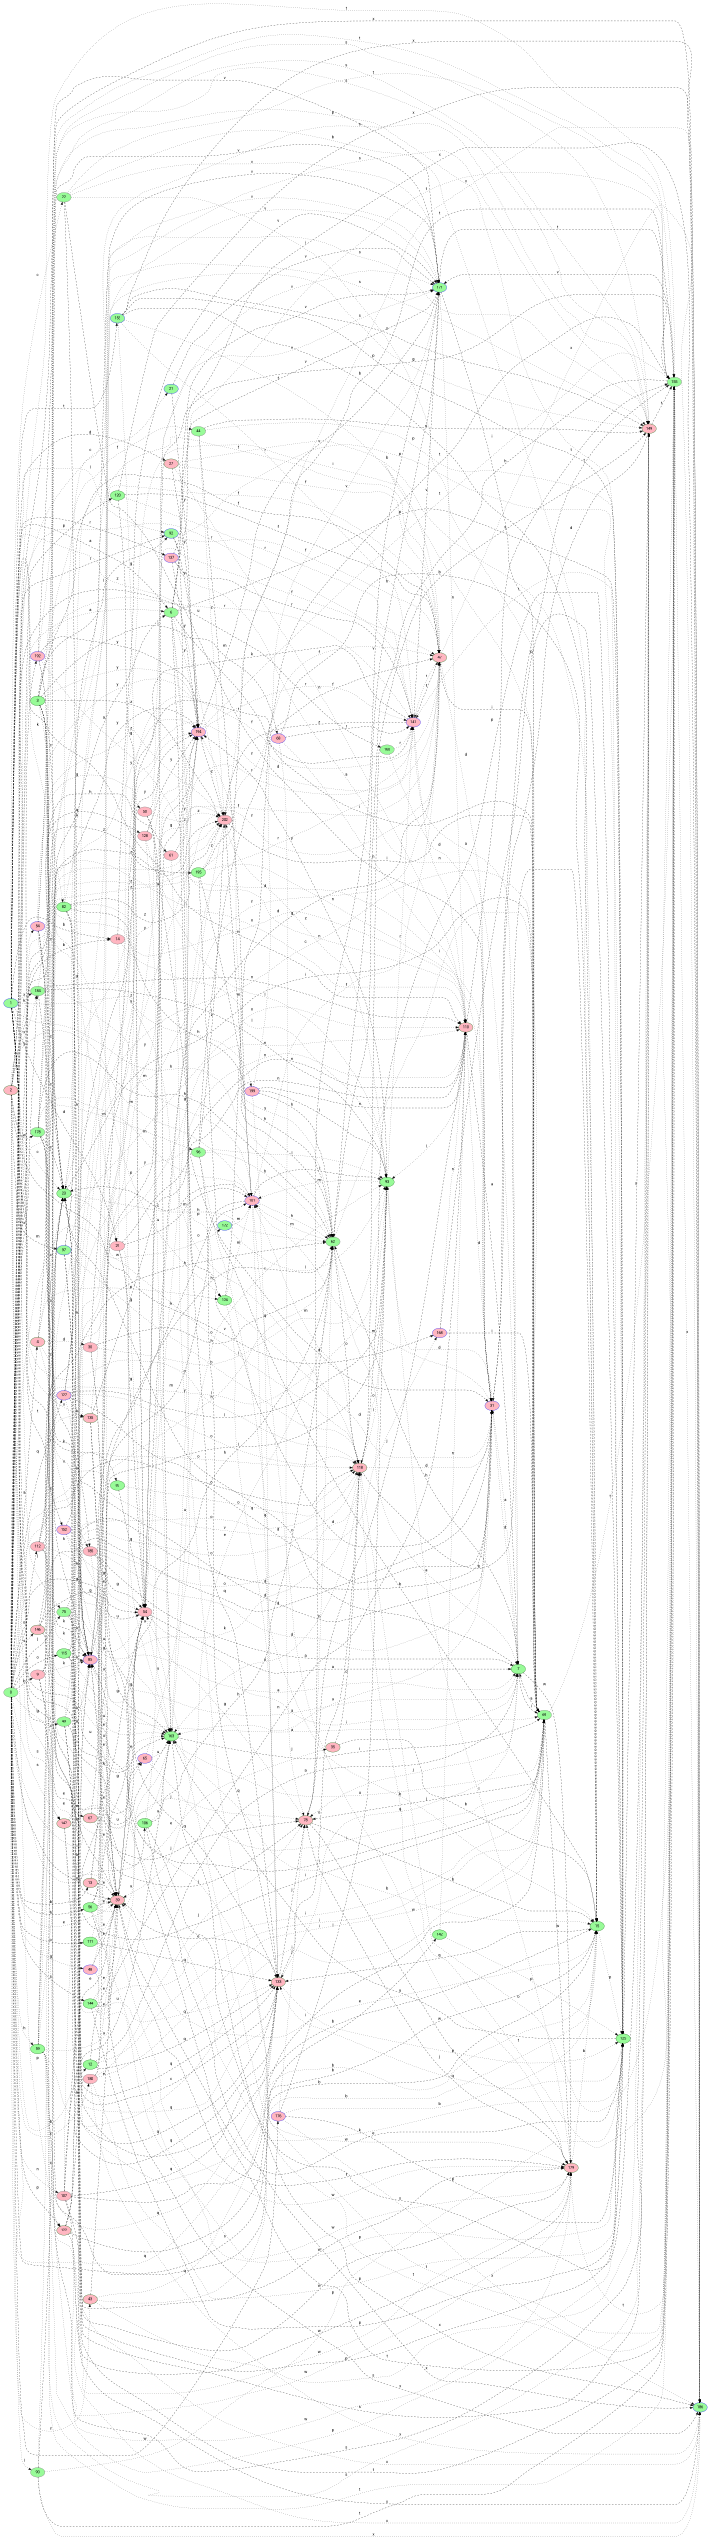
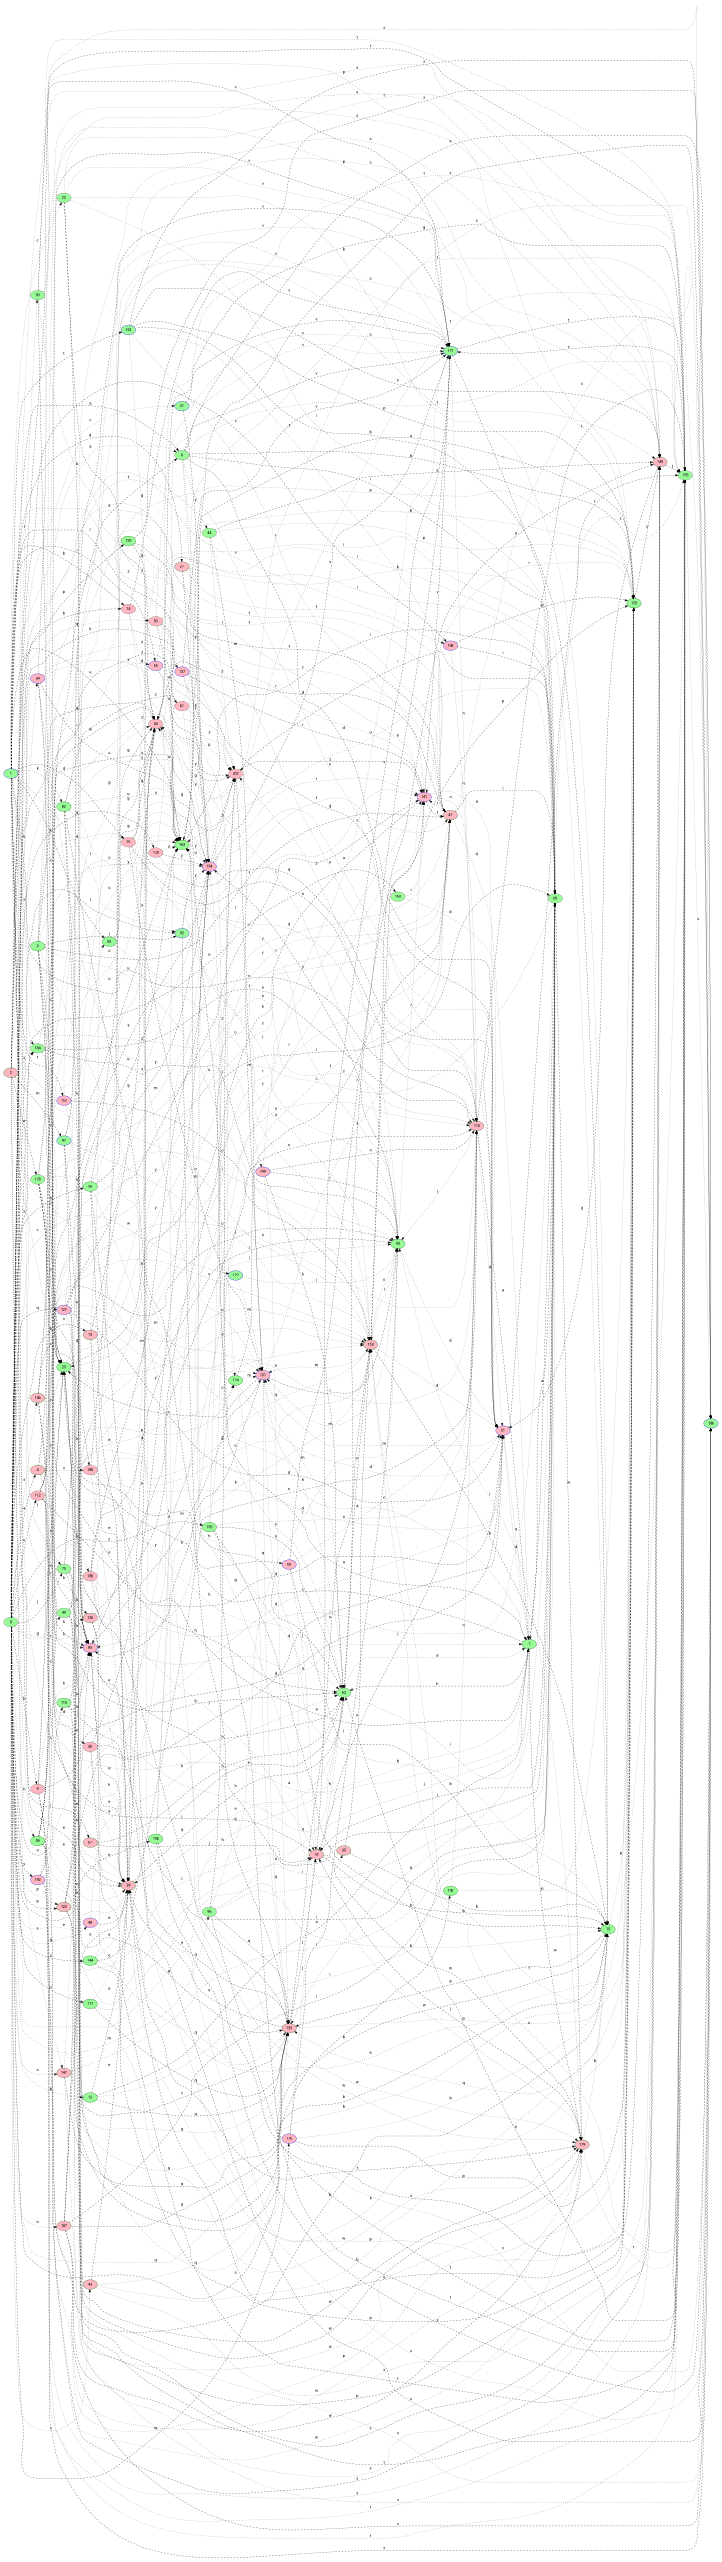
  strict digraph {
    fontname=Roboto
    rankdir=LR
    node [color=darkgreen fillcolor=lightpink fontname=Roboto style=filled]
    edge [fontname=Roboto style=dotted]
    0 [color=gray40 fillcolor=palegreen]
    4
    6 [color=gray40 fillcolor=palegreen]
    9 [color=gray40]
    12 [fillcolor=palegreen]
    13
    21 [color=blue fillcolor=palegreen]
    35
    39
    43
    48 [color=blue]
    49 [color=gray40 fillcolor=palegreen]
    50 [color=gray40]
    54 [color=gray40]
    56 [fillcolor=palegreen]
    59 [fillcolor=palegreen]
    61 [color=gray40]
    65 [color=blue]
    75 [color=gray40 fillcolor=palegreen]
    90 [color=gray40 fillcolor=palegreen]
    92 [color=blue fillcolor=palegreen]
    96 [color=gray40 fillcolor=palegreen]
    106 [fillcolor=palegreen]
    107 [color=gray40]
    111 [fillcolor=palegreen]
    112 [color=gray40]
    115 [fillcolor=palegreen]
    120 [fillcolor=palegreen]
    122
    127 [color=blue]
    128 [color=gray40]
    133
    135
    142 [fillcolor=palegreen]
    144 [fillcolor=palegreen]
    146
    147
    160 [color=gray40 fillcolor=palegreen]
    168 [color=blue]
    172 [color=blue fillcolor=palegreen]
    176 [color=blue]
    180 [color=gray40]
    184 [color=gray40 fillcolor=palegreen]
    192 [color=blue]
    195 [fillcolor=palegreen]
    23 [fillcolor=palegreen]
    171 [color=blue fillcolor=palegreen]
    85 [color=blue]
    124 [fillcolor=palegreen]
    185 [color=gray40]
    30 [color=gray40]
    110
    155 [color=gray40 fillcolor=palegreen]
    194 [color=blue]
    31 [color=blue]
    69 [color=gray40 fillcolor=palegreen]
    125 [fillcolor=palegreen]
    186 [color=blue fillcolor=palegreen]
    149
    15 [fillcolor=palegreen]
    7 [fillcolor=palegreen]
    179
    118
    62 [color=gray40 fillcolor=palegreen]
    141 [color=blue]
    163 [fillcolor=palegreen]
    47
    202 [color=gray40]
    93 [fillcolor=palegreen]
    78
    101 [color=blue]
    1 [color=blue fillcolor=palegreen]
    14 [color=gray40]
    22 [color=gray40 fillcolor=palegreen]
    27
    29 [color=gray40]
    67
    82 [fillcolor=palegreen]
    83 [fillcolor=palegreen]
    137 [color=blue]
    152 [color=blue]
    153 [color=blue fillcolor=palegreen]
    199 [color=blue]
    2
    84 [color=blue]
    97 [color=blue fillcolor=palegreen]
    178 [color=gray40 fillcolor=palegreen]
    3 [fillcolor=palegreen]
    44 [color=gray40 fillcolor=palegreen]
    68 [color=blue]
    0 -> 4 [label=a style=dashed]
    0 -> 6 [label=a]
    0 -> 9 [label=b style=dashed]
    0 -> 12 [label=b]
    0 -> 13 [label=b style=dashed]
    0 -> 21 [label=c]
    0 -> 35 [label=e]
    0 -> 39 [label=e]
    0 -> 43 [label=f]
    0 -> 48 [label=g]
    0 -> 49 [label=g]
    0 -> 50 [label=g]
    0 -> 54 [label=g style=dashed]
    0 -> 56 [label=h style=dashed]
    0 -> 59 [label=h]
    0 -> 61 [label=h style=dashed]
    0 -> 65 [label=i]
    0 -> 75 [label=j style=dashed]
    0 -> 90 [label=l]
    0 -> 92 [label=l style=dashed]
    0 -> 96 [label=m]
    0 -> 106 [label=n style=dashed]
    0 -> 107 [label=n]
    0 -> 111 [label=o style=dashed]
    0 -> 112 [label=o style=dashed]
    0 -> 115 [label=o style=dashed]
    0 -> 120 [label=p style=dashed]
    0 -> 122 [label=p style=dashed]
    0 -> 127 [label=q style=dashed]
    0 -> 128 [label=q style=dashed]
    0 -> 133 [label=q]
    0 -> 135 [label=r]
    0 -> 142 [label=s style=dashed]
    0 -> 144 [label=s style=dashed]
    0 -> 146 [label=s]
    0 -> 147 [label=s]
    0 -> 160 [label=u style=dashed]
    0 -> 168 [label=v]
    0 -> 172 [label=w]
    0 -> 176 [label=w style=dashed]
    0 -> 180 [label=x]
    0 -> 184 [label=x style=dashed]
    0 -> 192 [label=y style=dashed]
    0 -> 195 [label=z style=dashed]
    4 -> 23 [label=c]
    4 -> 171 [label=v style=dashed]
    4 -> 85 [label=k]
    4 -> 124 [label=p]
    4 -> 185 [label=x]
    4 -> 30 [label=d]
    6 -> 171 [label=v style=dashed]
    6 -> 124 [label=p]
    6 -> 110 [label=n]
    6 -> 155 [label=t]
    6 -> 194 [label=y]
    6 -> 31 [label=d style=dashed]
    6 -> 69 [label=i style=dashed]
    6 -> 125 [label=p style=dashed]
    6 -> 186 [label=x style=dashed]
    9 -> 6 [label=a style=dashed]
    9 -> 23 [label=c]
    9 -> 85 [label=k]
    9 -> 31 [label=d style=dashed]
    9 -> 149 [label=s style=dashed]
    9 -> 15 [label=b style=dashed]
    12 -> 39 [label=e style=dashed]
    12 -> 133 [label=q style=dashed]
    12 -> 69 [label=i]
    12 -> 7 [label=a style=dashed]
    13 -> 39 [label=e style=dashed]
    13 -> 54 [label=g style=dashed]
    13 -> 171 [label=v]
    13 -> 179 [label=w]
    21 -> 171 [label=v style=dashed]
    21 -> 194 [label=y style=dashed]
    35 -> 15 [label=b style=dashed]
    35 -> 118 [label=o style=dashed]
    39 -> 54 [label=g style=dashed]
    39 -> 85 [label=k]
    39 -> 179 [label=f style=dashed]
    39 -> 62 [label=h style=dashed]
    43 -> 39 [label=e style=dashed]
    43 -> 133 [label=q]
    43 -> 149 [label=s]
    43 -> 15 [label=b]
    48 -> 39 [label=e style=dashed]
    48 -> 179 [label=w]
    48 -> 141 [label=r]
    49 -> 85 [label=k]
    49 -> 155 [label=t style=dashed]
    49 -> 149 [label=s style=dashed]
    49 -> 118 [label=o]
    49 -> 163 [label=u style=dashed]
    49 -> 47 [label=f]
    50 -> 171 [label=v]
    50 -> 31 [label=d style=dashed]
    50 -> 163 [label=u style=dashed]
    50 -> 47 [label=f]
    50 -> 202 [label=z]
    54 -> 39 [label=e style=dashed]
    54 -> 155 [label=t]
    54 -> 69 [label=i]
    54 -> 7 [label=a style=dashed]
    54 -> 163 [label=u]
    56 -> 39 [label=e style=dashed]
    56 -> 54 [label=g style=dashed]
    56 -> 194 [label=y style=dashed]
    56 -> 125 [label=p]
    56 -> 186 [label=x style=dashed]
    56 -> 163 [label=u]
    59 -> 133 [label=q]
    59 -> 23 [label=c]
    59 -> 110 [label=n]
    59 -> 155 [label=t]
    59 -> 194 [label=y style=dashed]
    59 -> 69 [label=i]
    59 -> 125 [label=p]
    59 -> 149 [label=s]
    59 -> 179 [label=w]
    59 -> 163 [label=u]
    59 -> 47 [label=f]
    59 -> 202 [label=z]
    61 -> 155 [label=t]
    61 -> 194 [label=y]
    61 -> 202 [label=z]
    65 -> 69 [label=i]
    65 -> 163 [label=u]
    65 -> 93 [label=l]
-   75 -> 54 [label=g]
+   75 -> 83 [label=g]
    75 -> 133 [label=q]
    75 -> 85 [label=k style=dashed]
    75 -> 149 [label=s]
    75 -> 7 [label=a]
    75 -> 179 [label=w style=dashed]
    75 -> 47 [label=f]
    90 -> 23 [label=c style=dashed]
    90 -> 155 [label=t style=dashed]
    90 -> 125 [label=p]
    90 -> 186 [label=x]
    90 -> 202 [label=z]
    92 -> 133 [label=q style=dashed]
    92 -> 194 [label=y style=dashed]
    92 -> 125 [label=p]
    92 -> 47 [label=f]
    96 -> 133 [label=q style=dashed]
    96 -> 155 [label=t style=dashed]
    96 -> 15 [label=b]
    96 -> 62 [label=h]
    96 -> 202 [label=z style=dashed]
    96 -> 93 [label=l]
    106 -> 186 [label=x style=dashed]
    106 -> 149 [label=s style=dashed]
    106 -> 62 [label=h style=dashed]
    106 -> 141 [label=r]
    106 -> 163 [label=u]
    107 -> 39 [label=e style=dashed]
    107 -> 133 [label=q style=dashed]
    107 -> 85 [label=k]
    107 -> 69 [label=i style=dashed]
    107 -> 186 [label=x style=dashed]
    107 -> 179 [label=w style=dashed]
    107 -> 163 [label=u style=dashed]
    111 -> 39 [label=e]
    111 -> 133 [label=q style=dashed]
    111 -> 62 [label=h]
    112 -> 23 [label=c]
    112 -> 31 [label=d style=dashed]
    112 -> 7 [label=a]
    112 -> 179 [label=w]
    112 -> 118 [label=o]
    112 -> 163 [label=u]
    112 -> 202 [label=z style=dashed]
    112 -> 93 [label=l]
    112 -> 78 [label=j style=dashed]
    115 -> 85 [label=k]
    115 -> 194 [label=y]
    115 -> 69 [label=i style=dashed]
    115 -> 125 [label=p style=dashed]
    115 -> 7 [label=a]
    115 -> 118 [label=o]
    115 -> 47 [label=f]
    120 -> 54 [label=g style=dashed]
    120 -> 186 [label=x style=dashed]
    120 -> 141 [label=r]
    120 -> 47 [label=f style=dashed]
    122 -> 85 [label=k style=dashed]
    122 -> 110 [label=n]
    122 -> 31 [label=d style=dashed]
    122 -> 186 [label=x]
    122 -> 15 [label=b style=dashed]
    122 -> 179 [label=w]
    127 -> 171 [label=v]
    127 -> 85 [label=k]
    127 -> 110 [label=n]
    127 -> 31 [label=d style=dashed]
    127 -> 186 [label=x]
    127 -> 15 [label=b]
    127 -> 118 [label=o]
    127 -> 141 [label=r style=dashed]
    127 -> 93 [label=l style=dashed]
    128 -> 171 [label=v]
    128 -> 194 [label=y style=dashed]
    128 -> 163 [label=u]
    128 -> 93 [label=l]
    133 -> 39 [label=e style=dashed]
    133 -> 23 [label=c style=dashed]
    133 -> 125 [label=p]
    133 -> 118 [label=o style=dashed]
    133 -> 78 [label=j style=dashed]
    135 -> 39 [label=e style=dashed]
    135 -> 133 [label=q style=dashed]
    135 -> 110 [label=n style=dashed]
    135 -> 194 [label=y]
    142 -> 110 [label=n]
    142 -> 125 [label=p]
    144 -> 39 [label=e]
    144 -> 133 [label=q]
    144 -> 110 [label=n style=dashed]
    144 -> 194 [label=y]
    144 -> 125 [label=p style=dashed]
    146 -> 39 [label=e style=dashed]
    146 -> 54 [label=g style=dashed]
    146 -> 23 [label=c style=dashed]
    146 -> 62 [label=h style=dashed]
    146 -> 163 [label=u]
    147 -> 133 [label=q style=dashed]
    147 -> 85 [label=k]
    147 -> 69 [label=i]
    147 -> 149 [label=s]
    160 -> 31 [label=d]
    160 -> 141 [label=r]
    168 -> 110 [label=n]
    168 -> 69 [label=i style=dashed]
    168 -> 125 [label=p style=dashed]
    172 -> 93 [label=l]
    172 -> 101 [label=m]
    176 -> 125 [label=p style=dashed]
    176 -> 186 [label=x]
    176 -> 15 [label=b]
    176 -> 93 [label=l style=dashed]
    176 -> 78 [label=j]
    180 -> 39 [label=e]
-   192 -> 194 [label=y style=dashed]
+   180 -> 194 [label=y style=dashed]
    180 -> 69 [label=i]
    180 -> 125 [label=p]
    180 -> 186 [label=x]
    180 -> 93 [label=l style=dashed]
    180 -> 78 [label=j]
    184 -> 23 [label=c style=dashed]
    184 -> 110 [label=n style=dashed]
    184 -> 47 [label=f]
    184 -> 93 [label=l style=dashed]
    192 -> 23 [label=c style=dashed]
    192 -> 155 [label=t]
    192 -> 31 [label=d]
    192 -> 186 [label=x style=dashed]
    192 -> 141 [label=r]
    192 -> 78 [label=j]
    195 -> 110 [label=n]
    195 -> 155 [label=t style=dashed]
    195 -> 15 [label=b style=dashed]
    195 -> 62 [label=h style=dashed]
    195 -> 47 [label=f]
    195 -> 202 [label=z]
    23 -> 85 [label=k]
    23 -> 69 [label=i style=dashed]
    23 -> 149 [label=s]
    23 -> 15 [label=b style=dashed]
    23 -> 118 [label=o]
    23 -> 62 [label=h]
    23 -> 47 [label=f]
    171 -> 110 [label=n]
    171 -> 155 [label=t style=dashed]
    171 -> 69 [label=i style=dashed]
    171 -> 62 [label=h style=dashed]
    85 -> 39 [label=e style=dashed]
    85 -> 69 [label=i style=dashed]
    85 -> 101 [label=m style=dashed]
    124 -> 133 [label=q]
    124 -> 31 [label=d]
    124 -> 47 [label=f style=dashed]
    124 -> 101 [label=m]
    185 -> 39 [label=e]
    185 -> 54 [label=g style=dashed]
    185 -> 31 [label=d]
    185 -> 7 [label=a style=dashed]
    185 -> 118 [label=o]
    30 -> 39 [label=e]
    30 -> 155 [label=t style=dashed]
    30 -> 194 [label=y style=dashed]
    30 -> 62 [label=h style=dashed]
    30 -> 93 [label=l]
    110 -> 155 [label=t style=dashed]
    110 -> 31 [label=d]
    110 -> 7 [label=a style=dashed]
    110 -> 93 [label=l]
    110 -> 78 [label=j style=dashed]
    155 -> 54 [label=g style=dashed]
    155 -> 171 [label=v style=dashed]
    155 -> 186 [label=x]
    155 -> 118 [label=o]
    155 -> 62 [label=h style=dashed]
    194 -> 54 [label=g style=dashed]
    194 -> 171 [label=v style=dashed]
    194 -> 155 [label=t]
    194 -> 141 [label=r]
    194 -> 163 [label=u]
    194 -> 202 [label=z style=dashed]
    31 -> 155 [label=t style=dashed]
    31 -> 7 [label=a]
    31 -> 163 [label=u]
    31 -> 101 [label=m]
    69 -> 23 [label=c]
    69 -> 155 [label=t]
    69 -> 7 [label=a style=dashed]
    69 -> 179 [label=w style=dashed]
    69 -> 163 [label=u]
    69 -> 78 [label=j style=dashed]
    125 -> 39 [label=e style=dashed]
    125 -> 133 [label=q]
    125 -> 85 [label=k]
    125 -> 149 [label=s style=dashed]
    125 -> 141 [label=r]
    125 -> 163 [label=u style=dashed]
    149 -> 155 [label=t style=dashed]
    149 -> 31 [label=d style=dashed]
    15 -> 39 [label=e]
    15 -> 133 [label=q style=dashed]
    15 -> 125 [label=p]
    7 -> 133 [label=q]
    7 -> 23 [label=c style=dashed]
    7 -> 31 [label=d]
    7 -> 69 [label=i style=dashed]
    7 -> 179 [label=w style=dashed]
    7 -> 62 [label=h style=dashed]
    7 -> 78 [label=j]
    179 -> 155 [label=t]
    179 -> 15 [label=b]
    179 -> 93 [label=l]
    179 -> 78 [label=j style=dashed]
    118 -> 85 [label=k]
    118 -> 155 [label=t]
    118 -> 31 [label=d]
    118 -> 125 [label=p style=dashed]
    118 -> 149 [label=s style=dashed]
    118 -> 15 [label=b style=dashed]
    118 -> 163 [label=u]
    118 -> 93 [label=l]
    118 -> 101 [label=m]
    62 -> 39 [label=e]
    62 -> 194 [label=y]
    62 -> 69 [label=i]
    62 -> 7 [label=a]
    62 -> 118 [label=o style=dashed]
    62 -> 101 [label=m]
    141 -> 171 [label=v style=dashed]
    141 -> 85 [label=k style=dashed]
    141 -> 110 [label=n]
    141 -> 7 [label=a]
    141 -> 47 [label=f style=dashed]
    141 -> 202 [label=z style=dashed]
    163 -> 194 [label=y]
    163 -> 69 [label=i style=dashed]
    163 -> 186 [label=x style=dashed]
    163 -> 15 [label=b]
    47 -> 54 [label=g style=dashed]
    47 -> 31 [label=d]
    47 -> 69 [label=i style=dashed]
    47 -> 186 [label=x]
    47 -> 141 [label=r]
    202 -> 54 [label=g]
    202 -> 69 [label=i style=dashed]
    202 -> 186 [label=x]
    202 -> 101 [label=m style=dashed]
    93 -> 194 [label=y style=dashed]
    93 -> 31 [label=d]
    93 -> 118 [label=o]
    93 -> 141 [label=r]
    93 -> 202 [label=z]
    93 -> 101 [label=m]
    78 -> 54 [label=g]
    78 -> 171 [label=v style=dashed]
    78 -> 15 [label=b style=dashed]
    78 -> 179 [label=w style=dashed]
    78 -> 62 [label=h]
    101 -> 133 [label=q]
    101 -> 23 [label=c style=dashed]
    101 -> 85 [label=k style=dashed]
    101 -> 179 [label=w]
    101 -> 62 [label=h]
    101 -> 47 [label=f]
    101 -> 93 [label=l style=dashed]
    1 -> 6 [label=a style=dashed]
    1 -> 39 [label=e style=dashed]
    1 -> 65 [label=i style=dashed]
    1 -> 75 [label=j]
    1 -> 92 [label=l]
    1 -> 135 [label=r]
    1 -> 184 [label=x]
    1 -> 110 [label=n style=dashed]
    1 -> 118 [label=o]
    1 -> 62 [label=h]
    1 -> 163 [label=u style=dashed]
    1 -> 202 [label=z]
    1 -> 14 [label=b style=dashed]
    1 -> 22 [label=c]
    1 -> 27 [label=d style=dashed]
    1 -> 29 [label=d style=dashed]
    1 -> 67 [label=i style=dashed]
    1 -> 82 [label=k]
    1 -> 83 [label=k style=dashed]
    1 -> 137 [label=r style=dashed]
    1 -> 152 [label=t style=dashed]
    1 -> 153 [label=t style=dashed]
    1 -> 199 [label=z]
    14 -> 54 [label=g]
    14 -> 171 [label=v style=dashed]
    14 -> 93 [label=l]
    22 -> 171 [label=v]
    22 -> 85 [label=k style=dashed]
    22 -> 155 [label=t]
    22 -> 31 [label=d style=dashed]
    22 -> 69 [label=i]
    22 -> 15 [label=b]
    27 -> 110 [label=n]
    27 -> 194 [label=y style=dashed]
    27 -> 15 [label=b]
    27 -> 47 [label=f]
    29 -> 54 [label=g style=dashed]
    29 -> 110 [label=n style=dashed]
    29 -> 69 [label=i]
    29 -> 179 [label=w]
    29 -> 163 [label=u]
    29 -> 101 [label=m style=dashed]
    67 -> 39 [label=e]
    67 -> 62 [label=h style=dashed]
    67 -> 78 [label=j style=dashed]
    82 -> 133 [label=q style=dashed]
    82 -> 85 [label=k style=dashed]
    82 -> 194 [label=y]
    82 -> 31 [label=d]
    82 -> 149 [label=s]
    82 -> 62 [label=h style=dashed]
    82 -> 163 [label=u]
    82 -> 202 [label=z style=dashed]
    83 -> 54 [label=g style=dashed]
    83 -> 118 [label=o]
    137 -> 171 [label=v style=dashed]
-   137 -> 194 [label=y style=dashed]
+   137 -> 194 [label=y]
    137 -> 7 [label=a]
    137 -> 141 [label=r style=dashed]
    152 -> 54 [label=g]
    152 -> 85 [label=k]
    152 -> 118 [label=o style=dashed]
    153 -> 54 [label=g]
    153 -> 125 [label=p style=dashed]
    153 -> 186 [label=x style=dashed]
    153 -> 149 [label=s style=dashed]
    153 -> 15 [label=b style=dashed]
    153 -> 141 [label=r]
    153 -> 47 [label=f]
    199 -> 133 [label=q]
    199 -> 171 [label=v]
    199 -> 110 [label=n style=dashed]
    199 -> 62 [label=h style=dashed]
    199 -> 93 [label=l style=dashed]
    2 -> 39 [label=e]
    2 -> 122 [label=p]
    2 -> 147 [label=s]
    2 -> 168 [label=v style=dashed]
    2 -> 184 [label=x]
    2 -> 23 [label=c]
    2 -> 171 [label=v style=dashed]
    2 -> 155 [label=t]
    2 -> 141 [label=r]
    2 -> 101 [label=m]
    2 -> 14 [label=b style=dashed]
    2 -> 84 [label=k]
    2 -> 97 [label=m style=dashed]
    2 -> 178 [label=w style=dashed]
    84 -> 39 [label=e]
    84 -> 23 [label=c style=dashed]
    84 -> 194 [label=y]
    84 -> 125 [label=p]
    84 -> 149 [label=s]
    84 -> 163 [label=u style=dashed]
    84 -> 202 [label=z]
    84 -> 101 [label=m]
    97 -> 171 [label=v style=dashed]
    97 -> 85 [label=k style=dashed]
    97 -> 149 [label=s]
    97 -> 179 [label=w style=dashed]
    97 -> 118 [label=o]
    178 -> 133 [label=q style=dashed]
    178 -> 23 [label=c style=dashed]
    178 -> 85 [label=k style=dashed]
    178 -> 110 [label=n]
    178 -> 149 [label=s]
    178 -> 62 [label=h style=dashed]
    178 -> 163 [label=u]
    178 -> 47 [label=f]
    178 -> 101 [label=m]
    3 -> 92 [label=l style=dashed]
    3 -> 23 [label=c]
    3 -> 85 [label=k style=dashed]
    3 -> 124 [label=p]
    3 -> 185 [label=x style=dashed]
    3 -> 194 [label=y]
    3 -> 149 [label=s]
    3 -> 118 [label=o]
    3 -> 47 [label=f style=dashed]
    3 -> 202 [label=z style=dashed]
    3 -> 29 [label=d]
    3 -> 44 [label=f]
    3 -> 68 [label=i style=dashed]
    44 -> 125 [label=p]
    44 -> 149 [label=s style=dashed]
    44 -> 202 [label=z]
    44 -> 101 [label=m style=dashed]
    68 -> 110 [label=n]
    68 -> 15 [label=b style=dashed]
    68 -> 141 [label=r style=dashed]
    68 -> 78 [label=j]
  }
